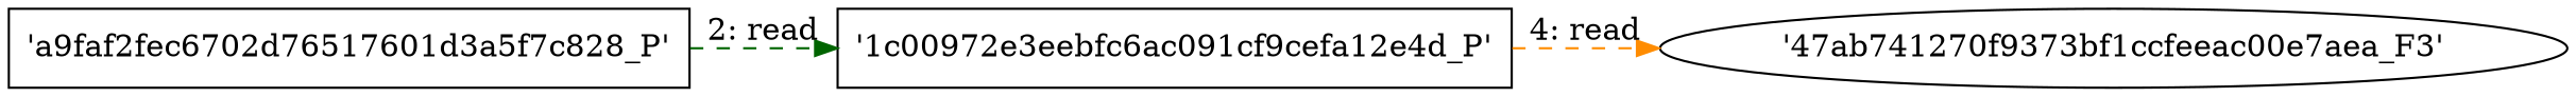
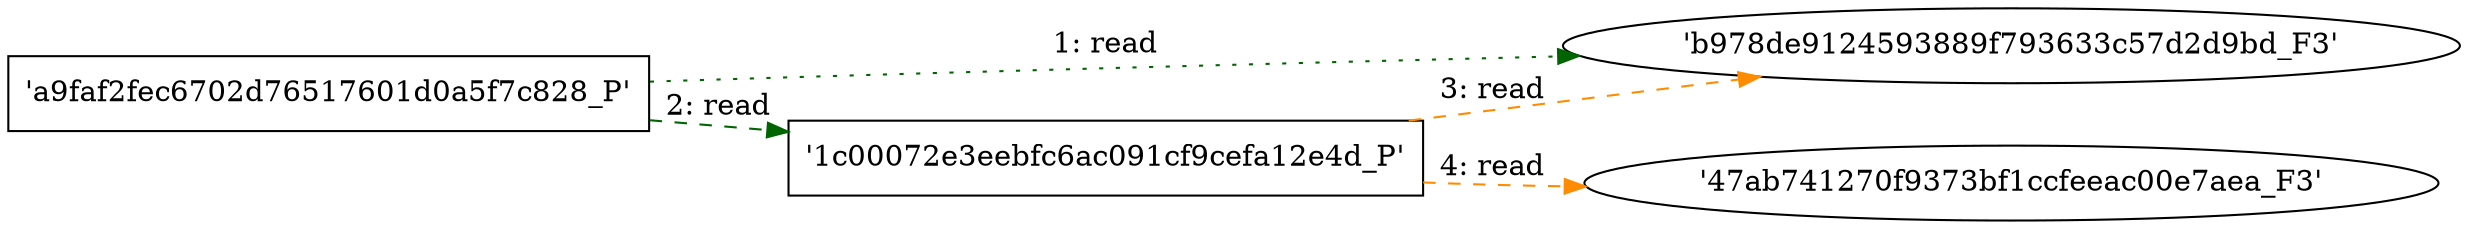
  digraph {
    engine=neato
    fixedsize=false
    fontsize=10
    nodesep=0.3
    rankdir=LR
    ranksep=0
    splines=true
    node [node_type=Process shape=box]
    edge [color=darkgreen style=dashed]
-   "'a9faf2fec6702d76517601d0a5f7c828_P'" [label="'a9faf2fec6702d76517601d3a5f7c828_P'"]
-   "'1c00972e3eebfc6ac091cf9cefa12e4d_P'"
+   "'a9faf2fec6702d76517601d0a5f7c828_P'"
+   "'b978de9124593889f793633c57d2d9bd_F3'" [node_type=file shape=ellipse]
+   "'1c00972e3eebfc6ac091cf9cefa12e4d_P'" [label="'1c00072e3eebfc6ac091cf9cefa12e4d_P'"]
    "'47ab741270f9373bf1ccfeeac00e7aea_F3'" [node_type=file shape=ellipse]
+   "'a9faf2fec6702d76517601d0a5f7c828_P'" -> "'b978de9124593889f793633c57d2d9bd_F3'" [label="1: read" style=dotted]
    "'a9faf2fec6702d76517601d0a5f7c828_P'" -> "'1c00972e3eebfc6ac091cf9cefa12e4d_P'" [label="2: read"]
+   "'1c00972e3eebfc6ac091cf9cefa12e4d_P'" -> "'b978de9124593889f793633c57d2d9bd_F3'" [color=darkorange label="3: read"]
    "'1c00972e3eebfc6ac091cf9cefa12e4d_P'" -> "'47ab741270f9373bf1ccfeeac00e7aea_F3'" [color=darkorange label="4: read"]
  }
